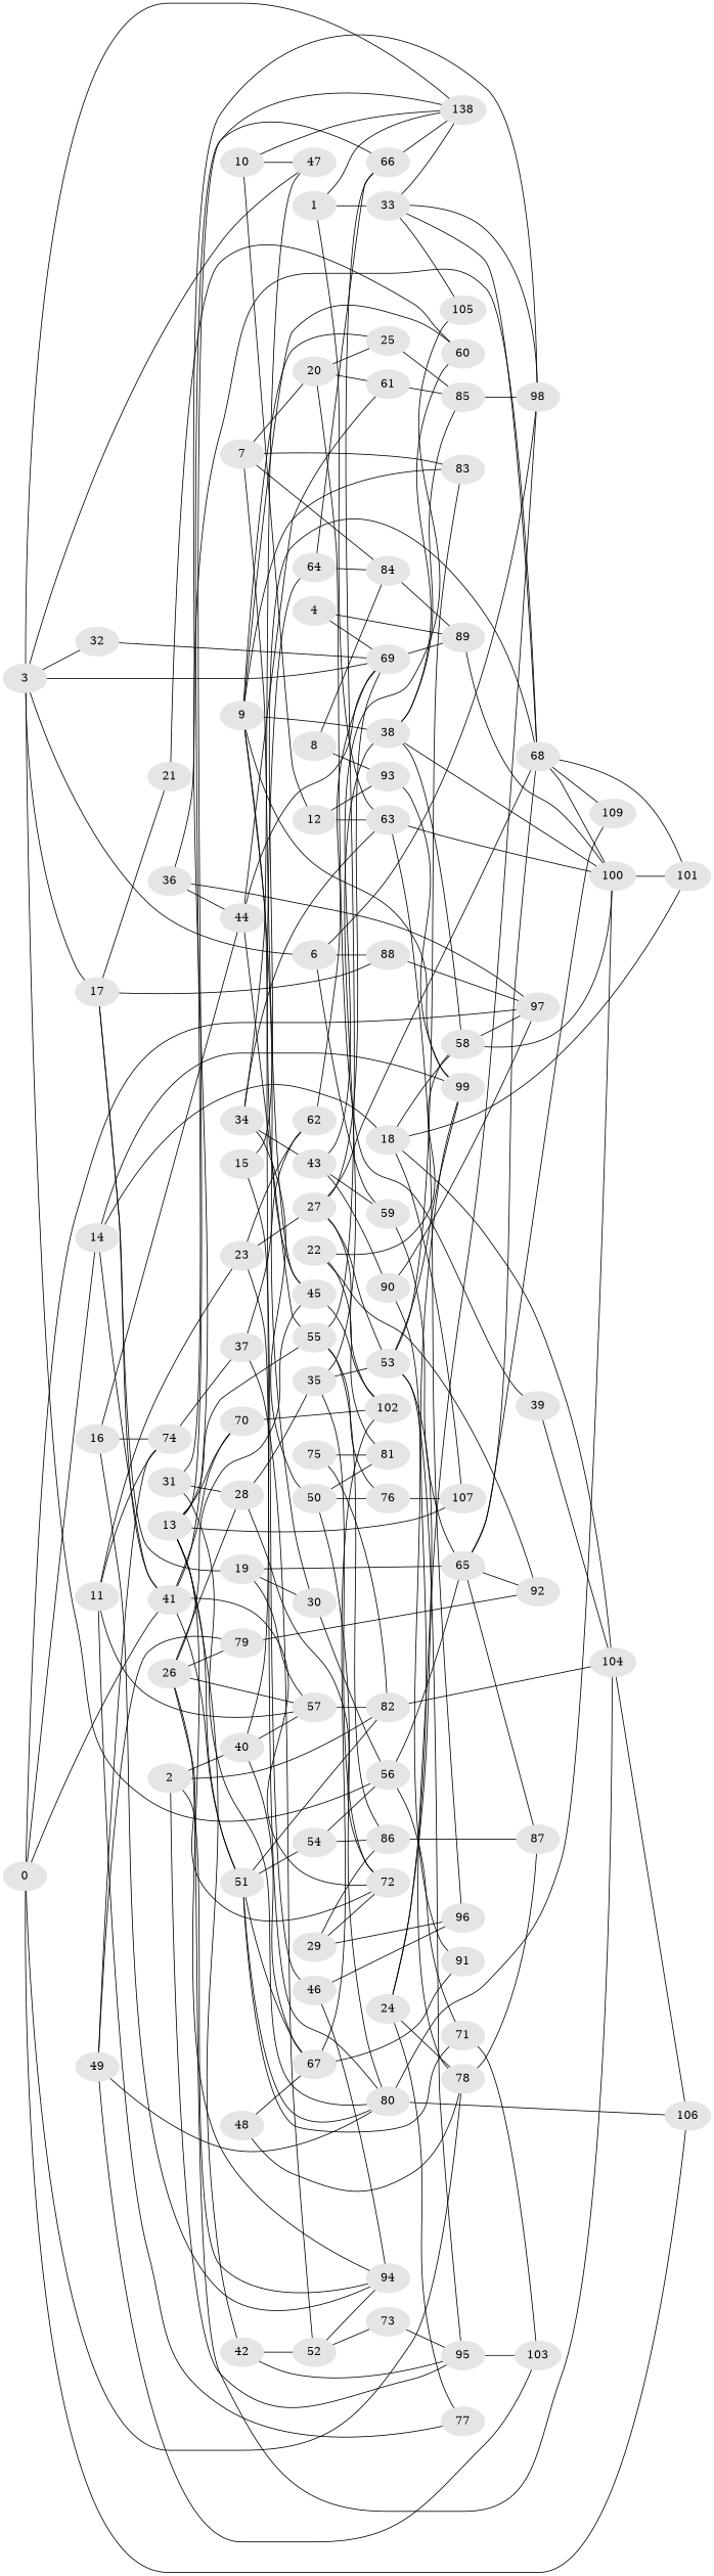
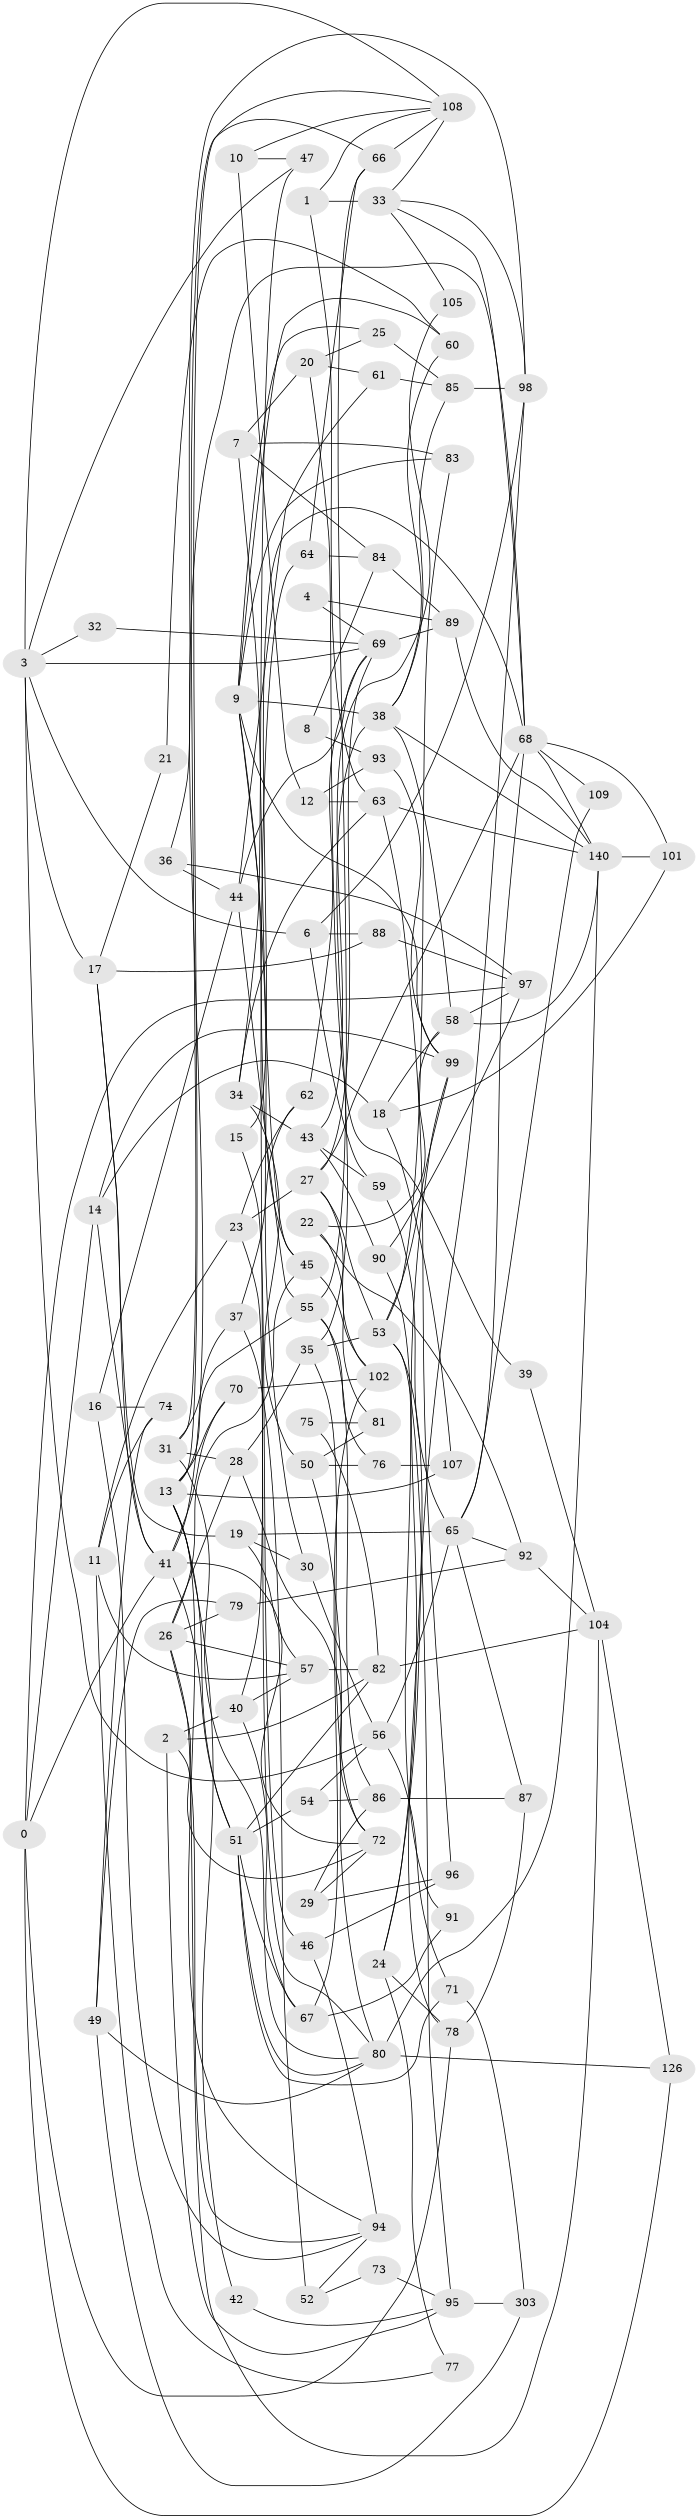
  graph {
    rankdir=LR
    node [color=gray90 style=filled]
    1
    33
    63
-   108 [label=138]
+   108
    98
    68
    105
    96
-   100
+   100 [label=140]
    2
    40
    82
    94
    95
    57
    64
    67
    104
-   103
+   103 [label=303]
    3
    6
    17
    32
    47
    56
    69
    59
    88
    41
    19
    21
    65
    71
    89
    4
    n36 [label=0]
    14
    78
    97
-   106
+   106 [label=126]
    99
    18
    51
    70
    72
    87
    7
    20
    45
    83
    84
    25
    39
    61
    102
    8
    93
    9
    30
    38
    60
    85
    58
    10
    12
    11
    23
    74
    77
    27
    62
    80
    13
    42
    55
    107
    52
    54
    86
    66
    76
    101
    15
    46
    109
    16
    44
    92
    22
    81
    53
    24
    26
    28
    79
    35
    29
    31
    37
    34
    43
    50
    90
    36
    73
    91
-   48
    49
    75
    1 -- 33
    1 -- 63
    1 -- 108
    33 -- 108
    33 -- 98
    33 -- 68
    33 -- 105
    63 -- 96
    63 -- 100
    68 -- 100
    68 -- 101
    68 -- 109
    100 -- 101
    2 -- 40
    2 -- 82
    2 -- 94
    2 -- 95
    40 -- 57
    40 -- 64
    40 -- 67
    82 -- 104
    95 -- 103
    57 -- 82
    64 -- 84
    64 -- 66
    67 -- 102
    67 -- 91
    104 -- 106
    3 -- 108
    3 -- 6
    3 -- 17
    3 -- 32
    3 -- 47
    3 -- 56
    3 -- 69
    6 -- 98
    6 -- 59
    6 -- 88
    17 -- 88
    17 -- 41
    17 -- 19
    17 -- 21
    32 -- 69
    56 -- 65
    56 -- 71
    69 -- 89
    59 -- 65
    88 -- 97
    41 -- 68
    41 -- 51
    41 -- 70
    41 -- 72
    19 -- 57
    19 -- 65
    19 -- 30
    21 -- 60
    65 -- 68
    65 -- 87
    65 -- 109
    65 -- 92
    71 -- 103
    89 -- 100
    4 -- 69
    4 -- 89
    n36 -- 41
    n36 -- 14
    n36 -- 78
    n36 -- 97
    n36 -- 106
    14 -- 41
    14 -- 99
    14 -- 18
    78 -- 87
    18 -- 58
    18 -- 107
    18 -- 101
    51 -- 82
    51 -- 67
    51 -- 71
    51 -- 80
    51 -- 54
    70 -- 102
    7 -- 20
    7 -- 45
    7 -- 83
    7 -- 84
    20 -- 25
    20 -- 39
    20 -- 61
    45 -- 102
    84 -- 89
    25 -- 85
    39 -- 104
    61 -- 85
    8 -- 84
    8 -- 93
    93 -- 99
    9 -- 99
    9 -- 45
    9 -- 83
    9 -- 25
    9 -- 30
    9 -- 38
    9 -- 60
    30 -- 56
    38 -- 100
    38 -- 60
    38 -- 85
    38 -- 58
    85 -- 98
    58 -- 100
    58 -- 97
    10 -- 108
    10 -- 47
    10 -- 12
    12 -- 63
    12 -- 93
    11 -- 57
    11 -- 23
    11 -- 74
    11 -- 77
    23 -- 27
    23 -- 62
    23 -- 80
    27 -- 68
    27 -- 69
    27 -- 102
    27 -- 53
    62 -- 69
    80 -- 100
    80 -- 106
    13 -- 108
    13 -- 94
    13 -- 51
    13 -- 70
    13 -- 42
    13 -- 55
    13 -- 107
    42 -- 95
-   42 -- 52
    55 -- 86
    55 -- 66
    55 -- 76
    52 -- 94
    52 -- 73
    54 -- 56
    54 -- 86
    86 -- 87
    66 -- 108
    76 -- 107
    15 -- 68
    15 -- 46
    46 -- 96
    46 -- 94
    16 -- 94
    16 -- 74
    16 -- 44
    44 -- 69
    44 -- 61
    44 -- 55
-   18 -- 104
+   92 -- 104
    22 -- 58
    22 -- 92
    22 -- 81
    53 -- 95
    53 -- 78
    53 -- 99
    53 -- 83
    24 -- 98
    24 -- 78
    24 -- 99
    24 -- 77
    26 -- 57
    26 -- 104
    26 -- 72
    26 -- 45
    26 -- 28
    26 -- 79
    28 -- 72
    28 -- 35
    79 -- 92
    35 -- 72
    35 -- 38
    35 -- 53
    29 -- 96
    29 -- 72
    29 -- 86
    31 -- 80
    31 -- 66
    31 -- 28
-   74 -- 37
+   31 -- 37
    37 -- 62
    37 -- 52
    34 -- 63
    34 -- 47
    34 -- 43
    34 -- 50
    43 -- 105
    43 -- 59
    43 -- 90
    50 -- 80
    50 -- 76
    50 -- 81
    90 -- 97
    90 -- 91
    36 -- 98
    36 -- 97
    36 -- 44
    73 -- 95
-   48 -- 67
-   48 -- 78
    49 -- 103
    49 -- 74
    49 -- 80
    49 -- 79
    75 -- 82
    75 -- 81
  }
